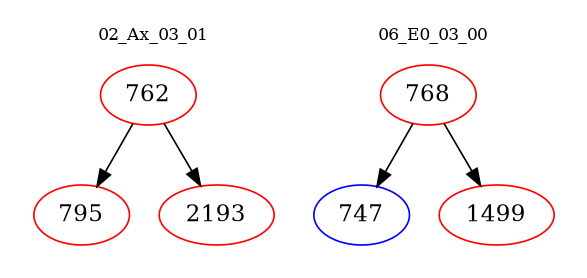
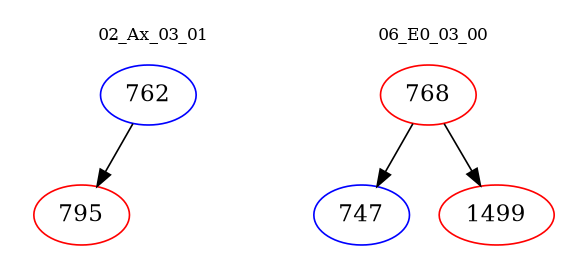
  digraph {
    node [color=red]
    edge [color=black]
-   n1 [label=762]
+   n1 [color=blue label=762]
    n2 [label=795]
-   n3 [label=2193]
    n4 [label=768]
    n5 [color=blue label=747]
    n6 [label=1499]
    subgraph cluster_1 {
      color=white
      fontsize=10
      label="02_Ax_03_01"
      n1
      n2
-     n3
    }
    subgraph cluster_2 {
      color=white
      fontsize=10
      label="06_E0_03_00"
      n4
      n5
      n6
    }
    n1 -> n2
-   n1 -> n3
    n4 -> n5
    n4 -> n6
  }
